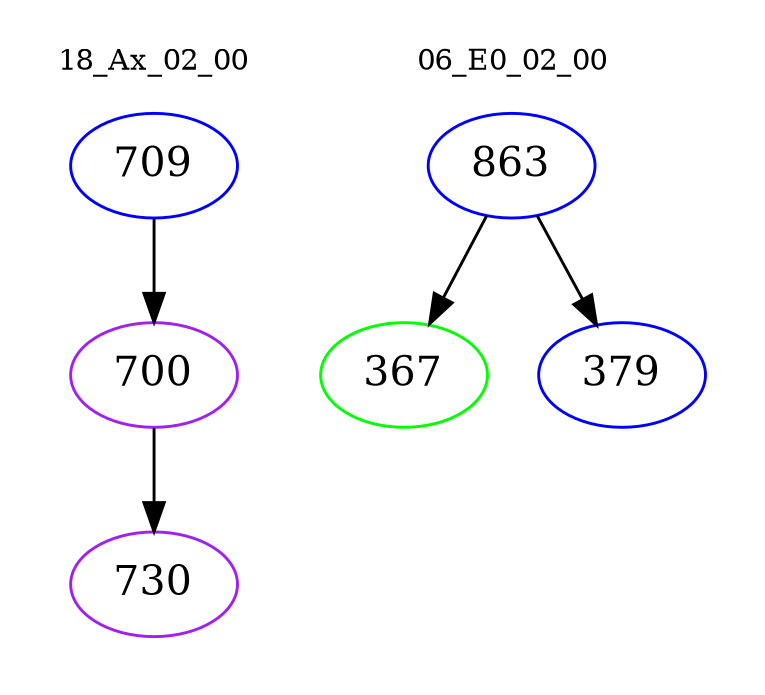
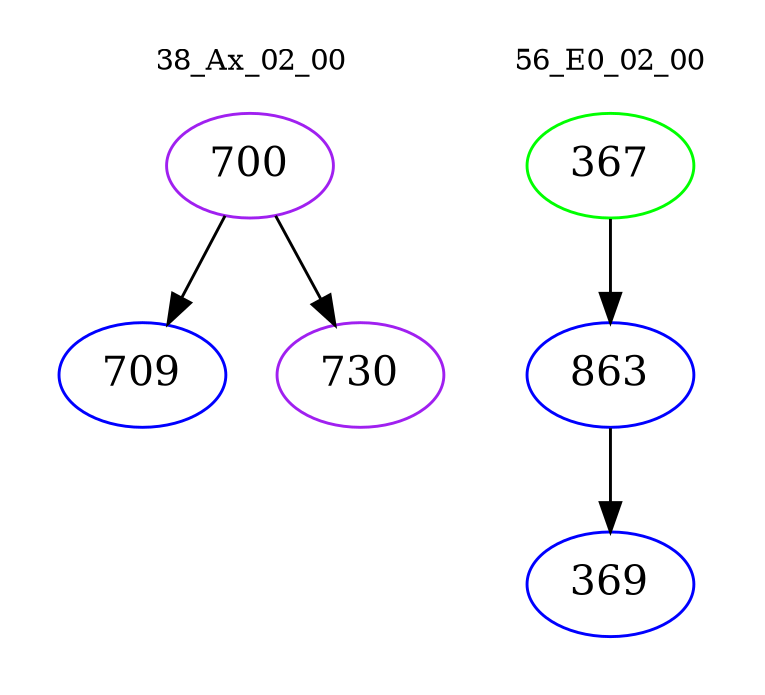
  digraph {
    node [color=blue]
    edge [color=black]
    n1 [label=709]
    n2 [color=purple label=700]
    n3 [color=purple label=730]
    n4 [color=green label=367]
    n5 [label=863]
-   n6 [label=379]
+   n6 [label=369]
    subgraph cluster_1 {
      color=white
      fontsize=10
-     label="18_Ax_02_00"
+     label="38_Ax_02_00"
      n1
      n2
      n3
    }
    subgraph cluster_2 {
      color=white
      fontsize=10
-     label="06_E0_02_00"
+     label="56_E0_02_00"
      n4
      n5
      n6
    }
-   n1 -> n2
+   n2 -> n1
    n2 -> n3
-   n5 -> n4
+   n4 -> n5
    n5 -> n6
  }
